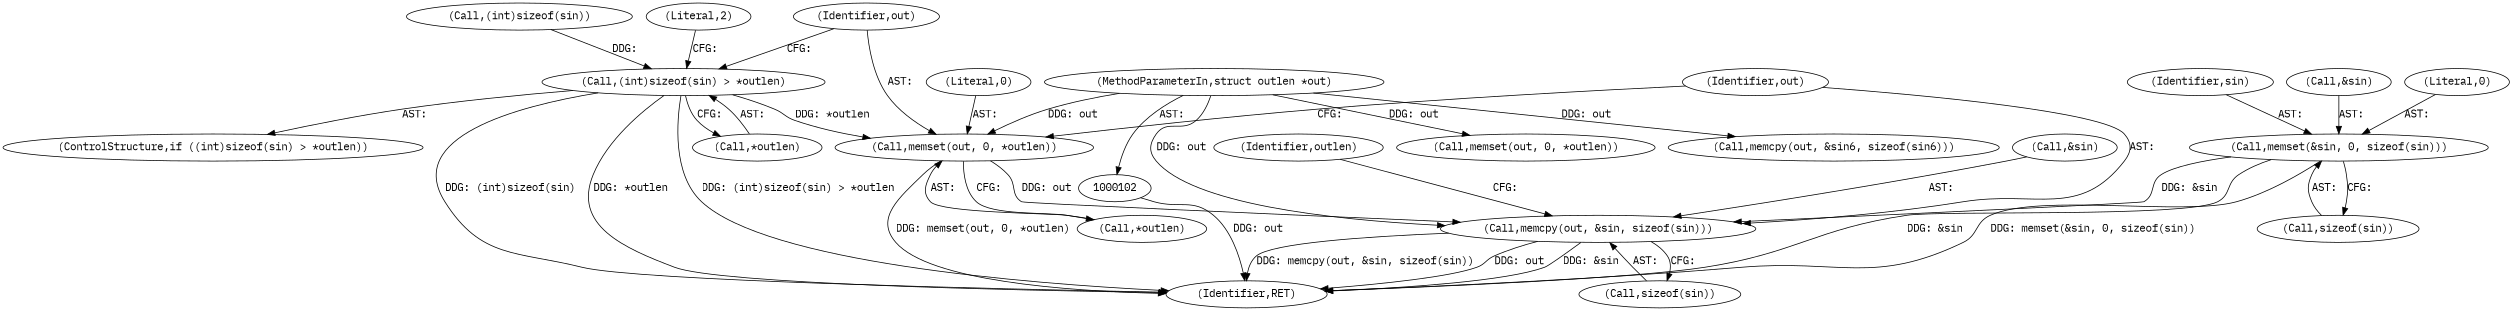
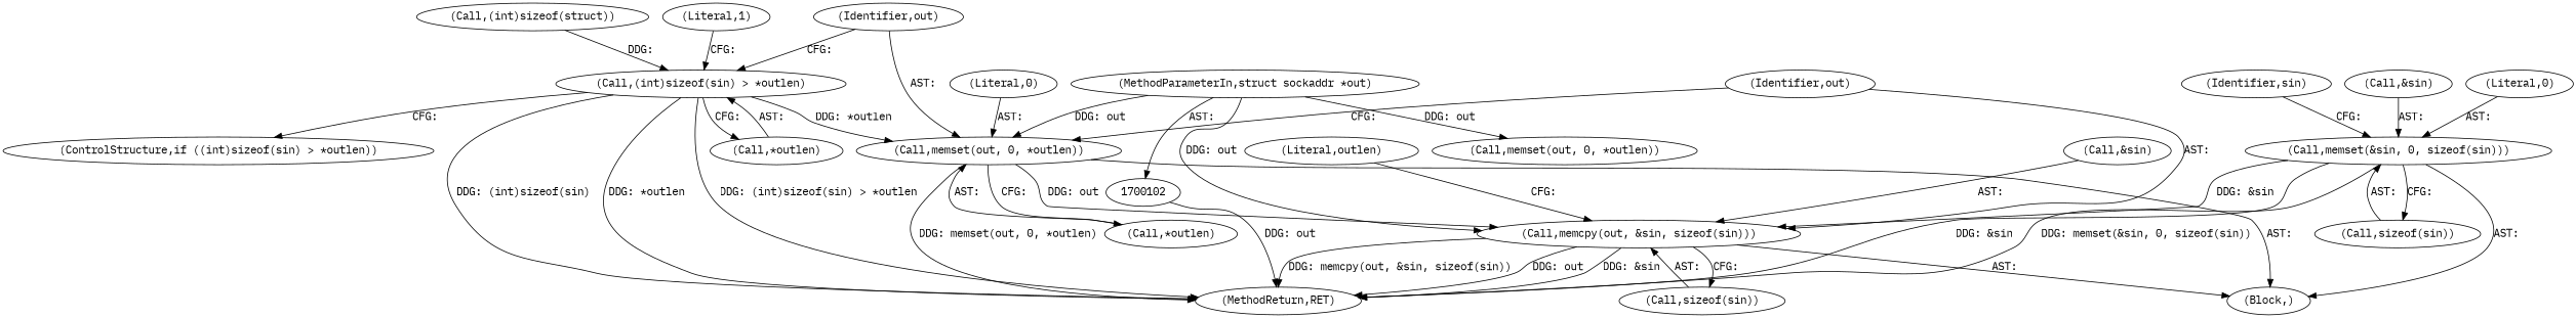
  digraph {
    fontname="IBM Plex Mono"
    node [fontname="IBM Plex Mono"]
    edge [fontname="IBM Plex Mono"]
    n1 [label="(Call,memcpy(out, &sin, sizeof(sin)))"]
-   n3 [label="(Identifier,RET)"]
+   n2 [label="(Block,)"]
+   n3 [label="(MethodReturn,RET)"]
    n4 [label="(Call,sizeof(sin))"]
    n5 [label="(Call,memset(out, 0, *outlen))"]
    n6 [label="(Call,*outlen)"]
-   n7 [label="(MethodParameterIn,struct outlen *out)"]
-   n8 [label="(Call,memcpy(out, &sin6, sizeof(sin6)))"]
+   n7 [label="(MethodParameterIn,struct sockaddr *out)"]
    n9 [label="(Call,memset(out, 0, *outlen))"]
-   1000102
+   1000102 [label=1700102]
    n11 [label="(Call,(int)sizeof(sin) > *outlen)"]
    n12 [label="(Call,*outlen)"]
    n13 [label="(ControlStructure,if ((int)sizeof(sin) > *outlen))"]
    n14 [label="(Call,memset(&sin, 0, sizeof(sin)))"]
    n15 [label="(Call,sizeof(sin))"]
    n16 [label="(Call,&sin)"]
    n17 [label="(Literal,0)"]
-   n18 [label="(Literal,2)"]
-   n19 [label="(Identifier,outlen)"]
-   n20 [label="(Call,(int)sizeof(sin))"]
+   n18 [label="(Literal,1)"]
+   n19 [label="(Literal,outlen)"]
+   n20 [label="(Call,(int)sizeof(struct))"]
    n21 [label="(Literal,0)"]
    n22 [label="(Identifier,out)"]
    n23 [label="(Identifier,sin)"]
    n24 [label="(Identifier,out)"]
    n25 [label="(Call,&sin)"]
+   n1 -> n2 [label="AST: "]
    n1 -> n3 [label="DDG: out"]
    n1 -> n3 [label="DDG: &sin"]
    n1 -> n3 [label="DDG: memcpy(out, &sin, sizeof(sin))"]
    n1 -> n4 [label="CFG: "]
    n4 -> n1 [label="AST: "]
    n5 -> n1 [label="DDG: out"]
+   n5 -> n2 [label="AST: "]
    n5 -> n3 [label="DDG: memset(out, 0, *outlen)"]
    n5 -> n6 [label="CFG: "]
    n6 -> n5 [label="AST: "]
    n7 -> n1 [label="DDG: out"]
    n7 -> n5 [label="DDG: out"]
-   n7 -> n8 [label="DDG: out"]
    n7 -> n9 [label="DDG: out"]
    n7 -> 1000102 [label="AST: "]
    1000102 -> n3 [label="DDG: out"]
    n11 -> n3 [label="DDG: (int)sizeof(sin)"]
    n11 -> n3 [label="DDG: *outlen"]
    n11 -> n3 [label="DDG: (int)sizeof(sin) > *outlen"]
    n11 -> n5 [label="DDG: *outlen"]
    n11 -> n12 [label="CFG: "]
-   n11 -> n13 [label="AST: "]
+   n11 -> n13 [label="CFG: "]
    n12 -> n11 [label="AST: "]
    n14 -> n1 [label="DDG: &sin"]
+   n14 -> n2 [label="AST: "]
    n14 -> n3 [label="DDG: &sin"]
    n14 -> n3 [label="DDG: memset(&sin, 0, sizeof(sin))"]
    n14 -> n15 [label="CFG: "]
    n15 -> n14 [label="AST: "]
    n16 -> n14 [label="AST: "]
    n17 -> n5 [label="AST: "]
    n18 -> n11 [label="CFG: "]
    n19 -> n1 [label="CFG: "]
    n20 -> n11 [label="DDG: "]
    n21 -> n14 [label="AST: "]
    n22 -> n1 [label="AST: "]
    n22 -> n5 [label="CFG: "]
-   n23 -> n14 [label="AST: "]
+   n23 -> n14 [label="CFG: "]
    n24 -> n5 [label="AST: "]
    n24 -> n11 [label="CFG: "]
    n25 -> n1 [label="AST: "]
  }
